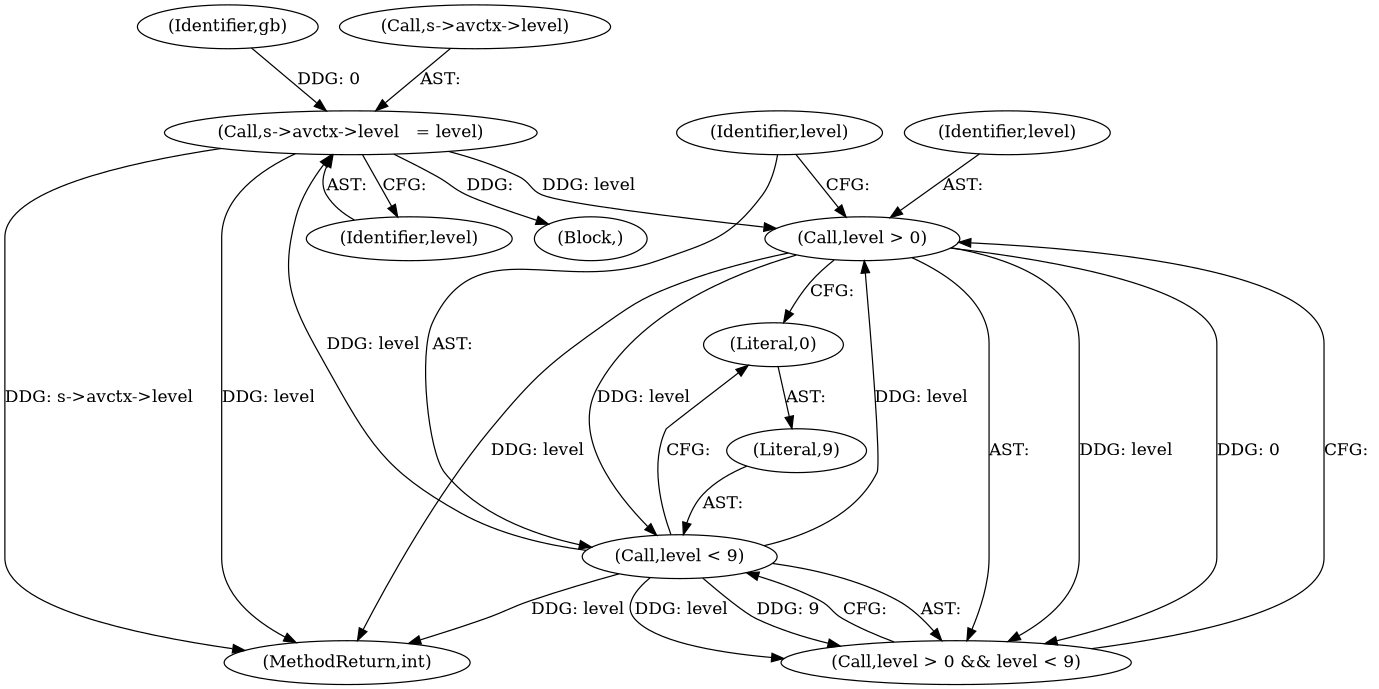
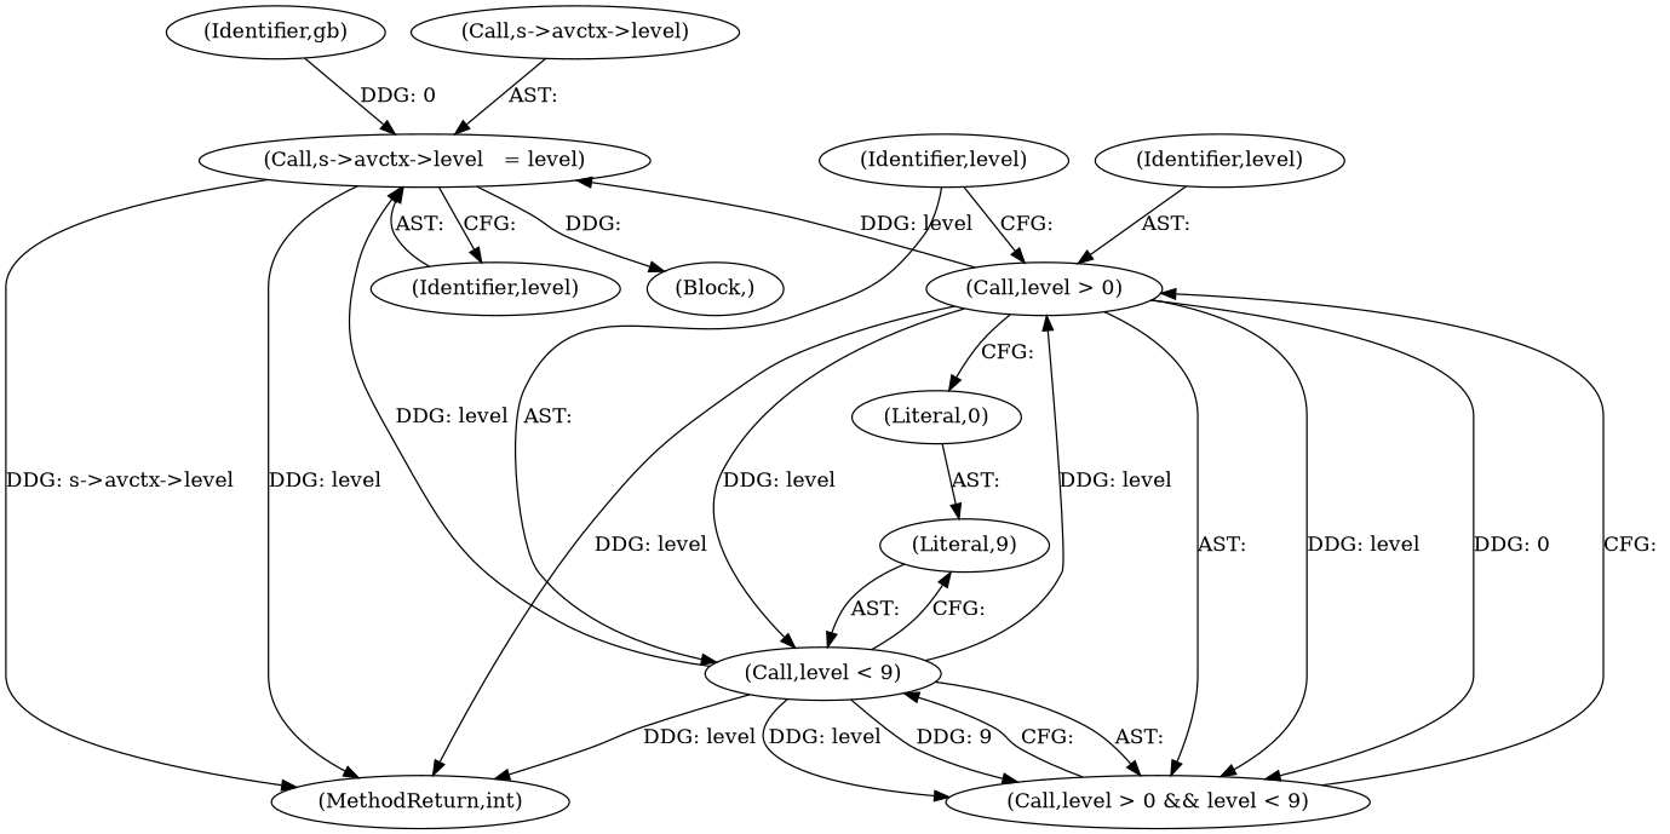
  digraph {
    n1 [label="(Call,s->avctx->level   = level)"]
    n2 [label="(Identifier,level)"]
    n3 [label="(Block,)"]
    n4 [label="(MethodReturn,int)"]
    n5 [label="(Call,level < 9)"]
    n6 [label="(Call,level > 0)"]
    n7 [label="(Literal,9)"]
    n8 [label="(Call,level > 0 && level < 9)"]
    n9 [label="(Literal,0)"]
    n10 [label="(Identifier,gb)"]
    n11 [label="(Call,s->avctx->level)"]
    n12 [label="(Identifier,level)"]
    n13 [label="(Identifier,level)"]
    n1 -> n2 [label="CFG: "]
    n1 -> n3 [label="DDG: "]
    n1 -> n4 [label="DDG: level"]
    n1 -> n4 [label="DDG: s->avctx->level"]
    n2 -> n1 [label="AST: "]
    n5 -> n1 [label="DDG: level"]
    n5 -> n4 [label="DDG: level"]
    n5 -> n6 [label="DDG: level"]
-   n5 -> n9 [label="CFG: "]
+   n5 -> n7 [label="CFG: "]
    n5 -> n8 [label="AST: "]
    n5 -> n8 [label="DDG: level"]
    n5 -> n8 [label="DDG: 9"]
-   n1 -> n6 [label="DDG: level"]
+   n6 -> n1 [label="DDG: level"]
    n6 -> n4 [label="DDG: level"]
    n6 -> n5 [label="DDG: level"]
    n6 -> n8 [label="AST: "]
    n6 -> n8 [label="DDG: level"]
    n6 -> n8 [label="DDG: 0"]
    n6 -> n9 [label="CFG: "]
    n7 -> n5 [label="AST: "]
    n8 -> n5 [label="CFG: "]
    n8 -> n6 [label="CFG: "]
    n9 -> n7 [label="AST: "]
    n10 -> n1 [label="DDG: 0"]
    n11 -> n1 [label="AST: "]
    n12 -> n5 [label="AST: "]
    n12 -> n6 [label="CFG: "]
    n13 -> n6 [label="AST: "]
  }
